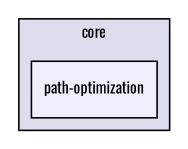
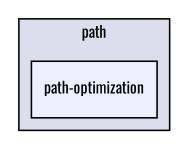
  digraph {
    compound=true
    fontname=Oswald
    n1 [fillcolor="#eeeeff" fontname=Oswald fontsize=10 label="path-optimization" pencolor=black shape=box style=filled]
    subgraph cluster_1 {
      bgcolor="#ddddee"
      fontsize=10
-     label=core
+     label=path
      pencolor=black
      n1
    }
  }
